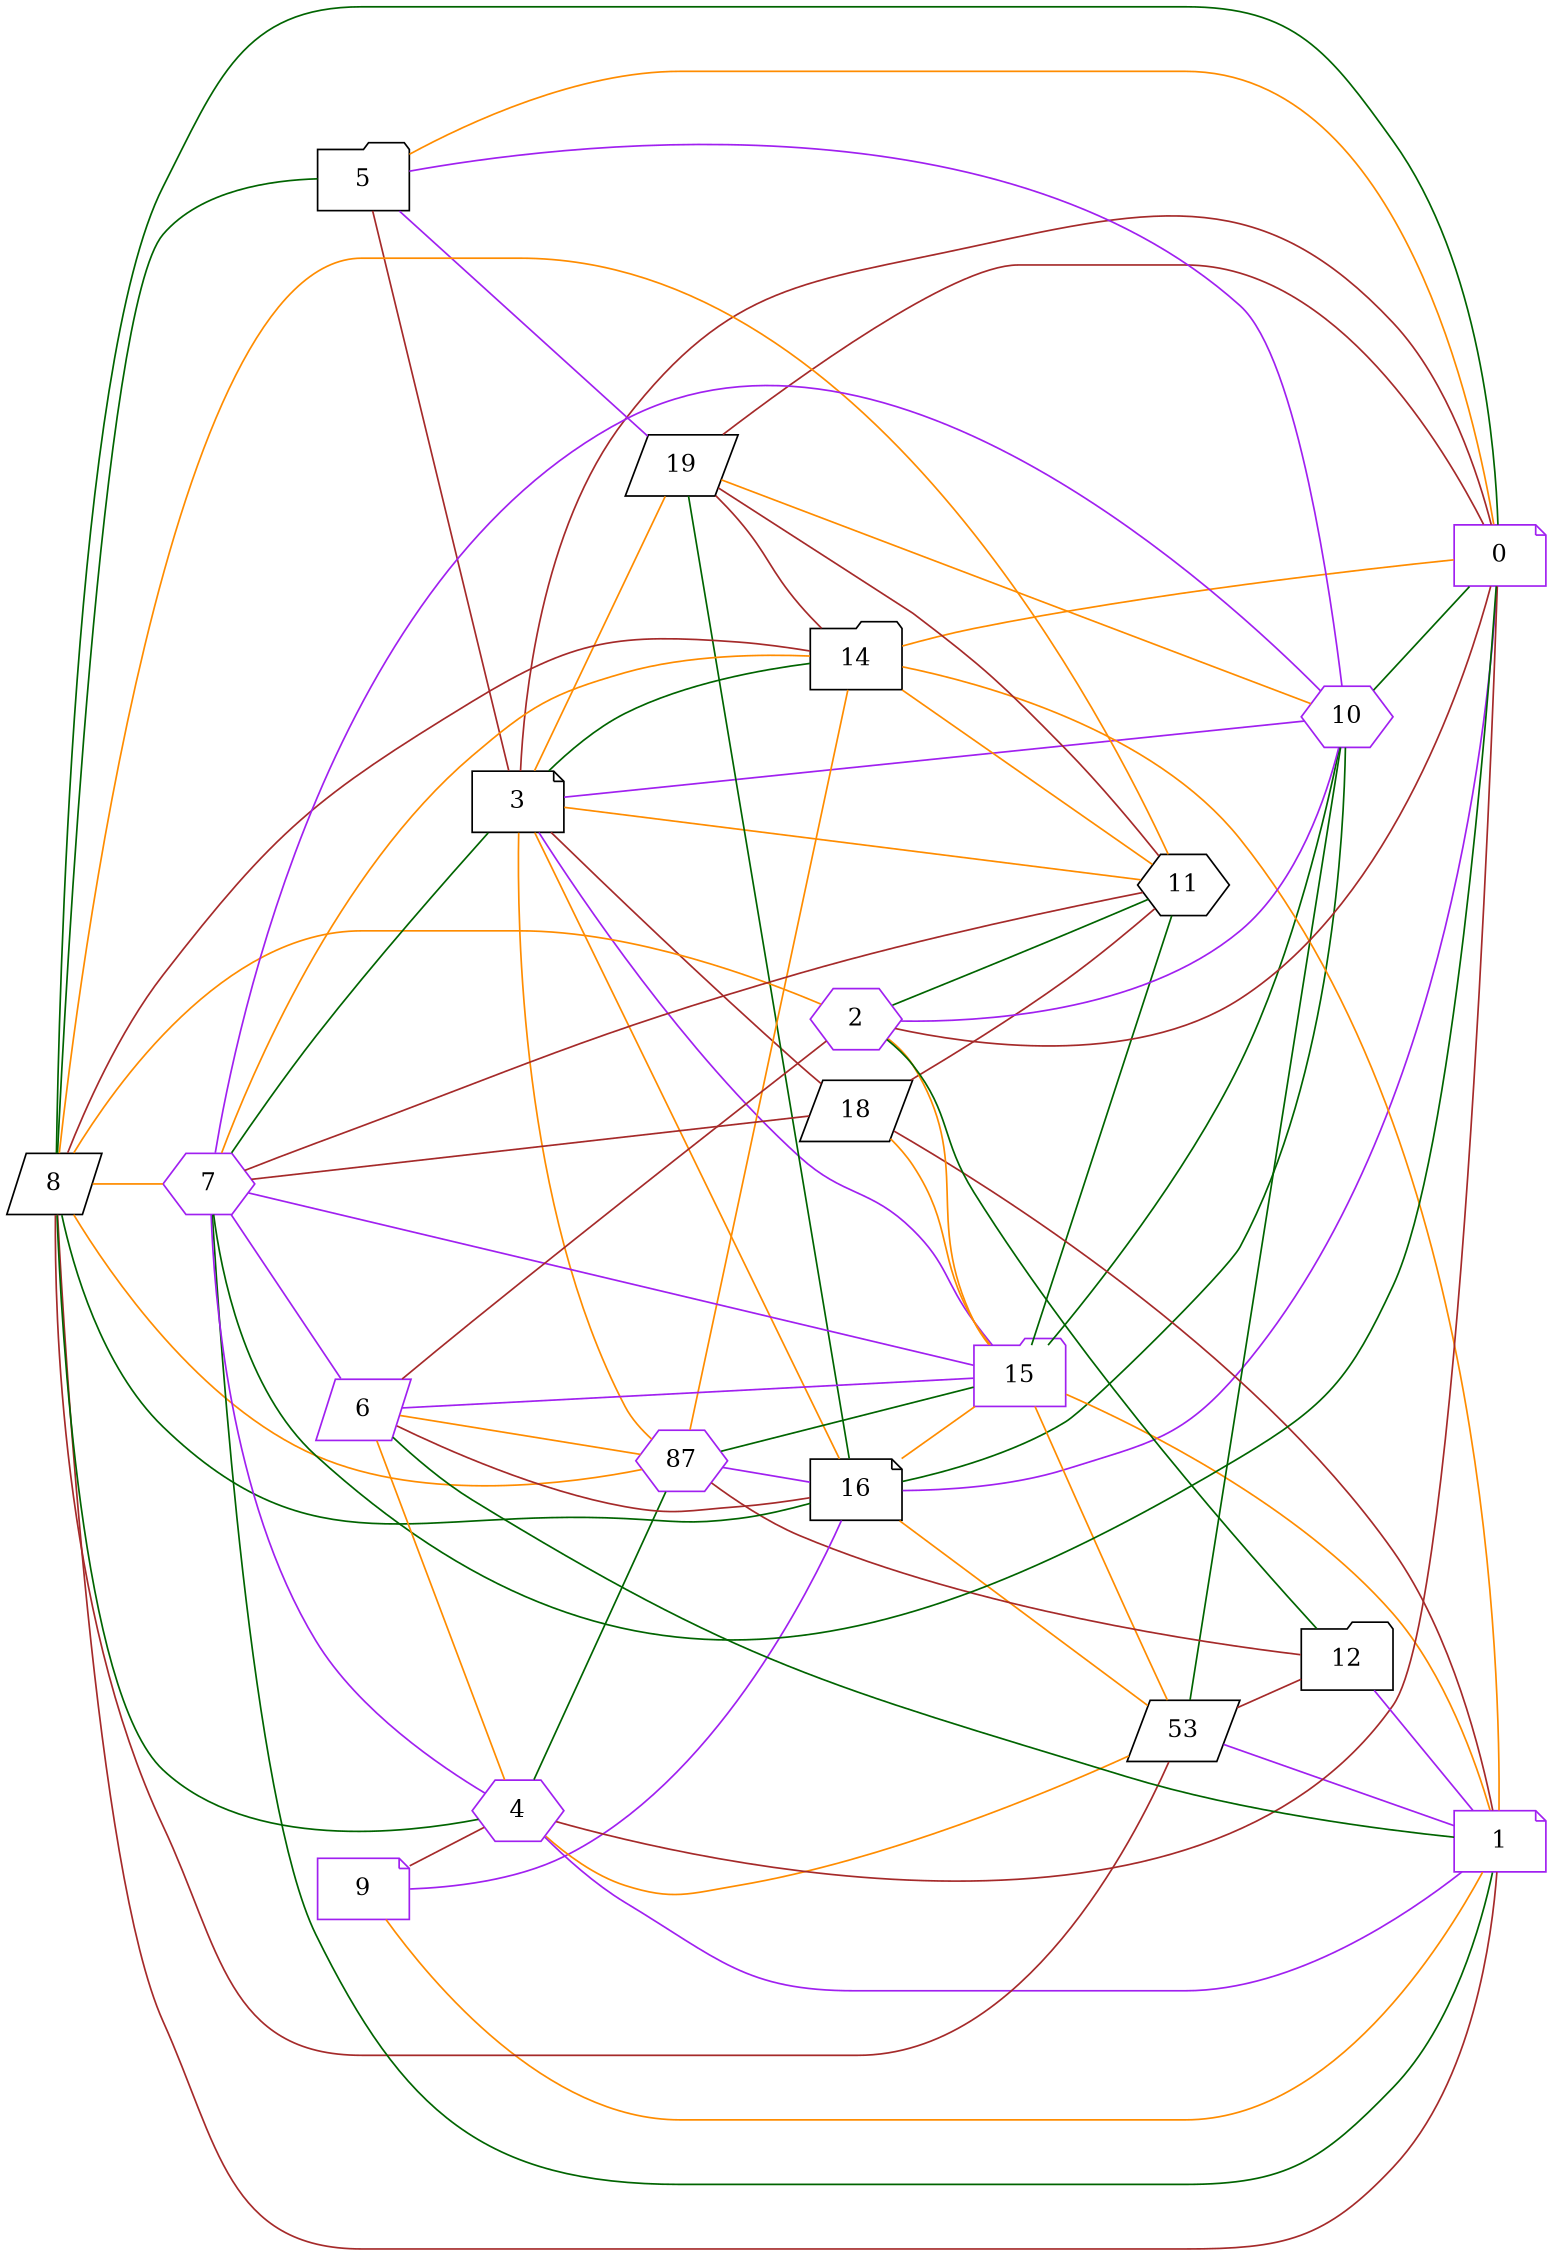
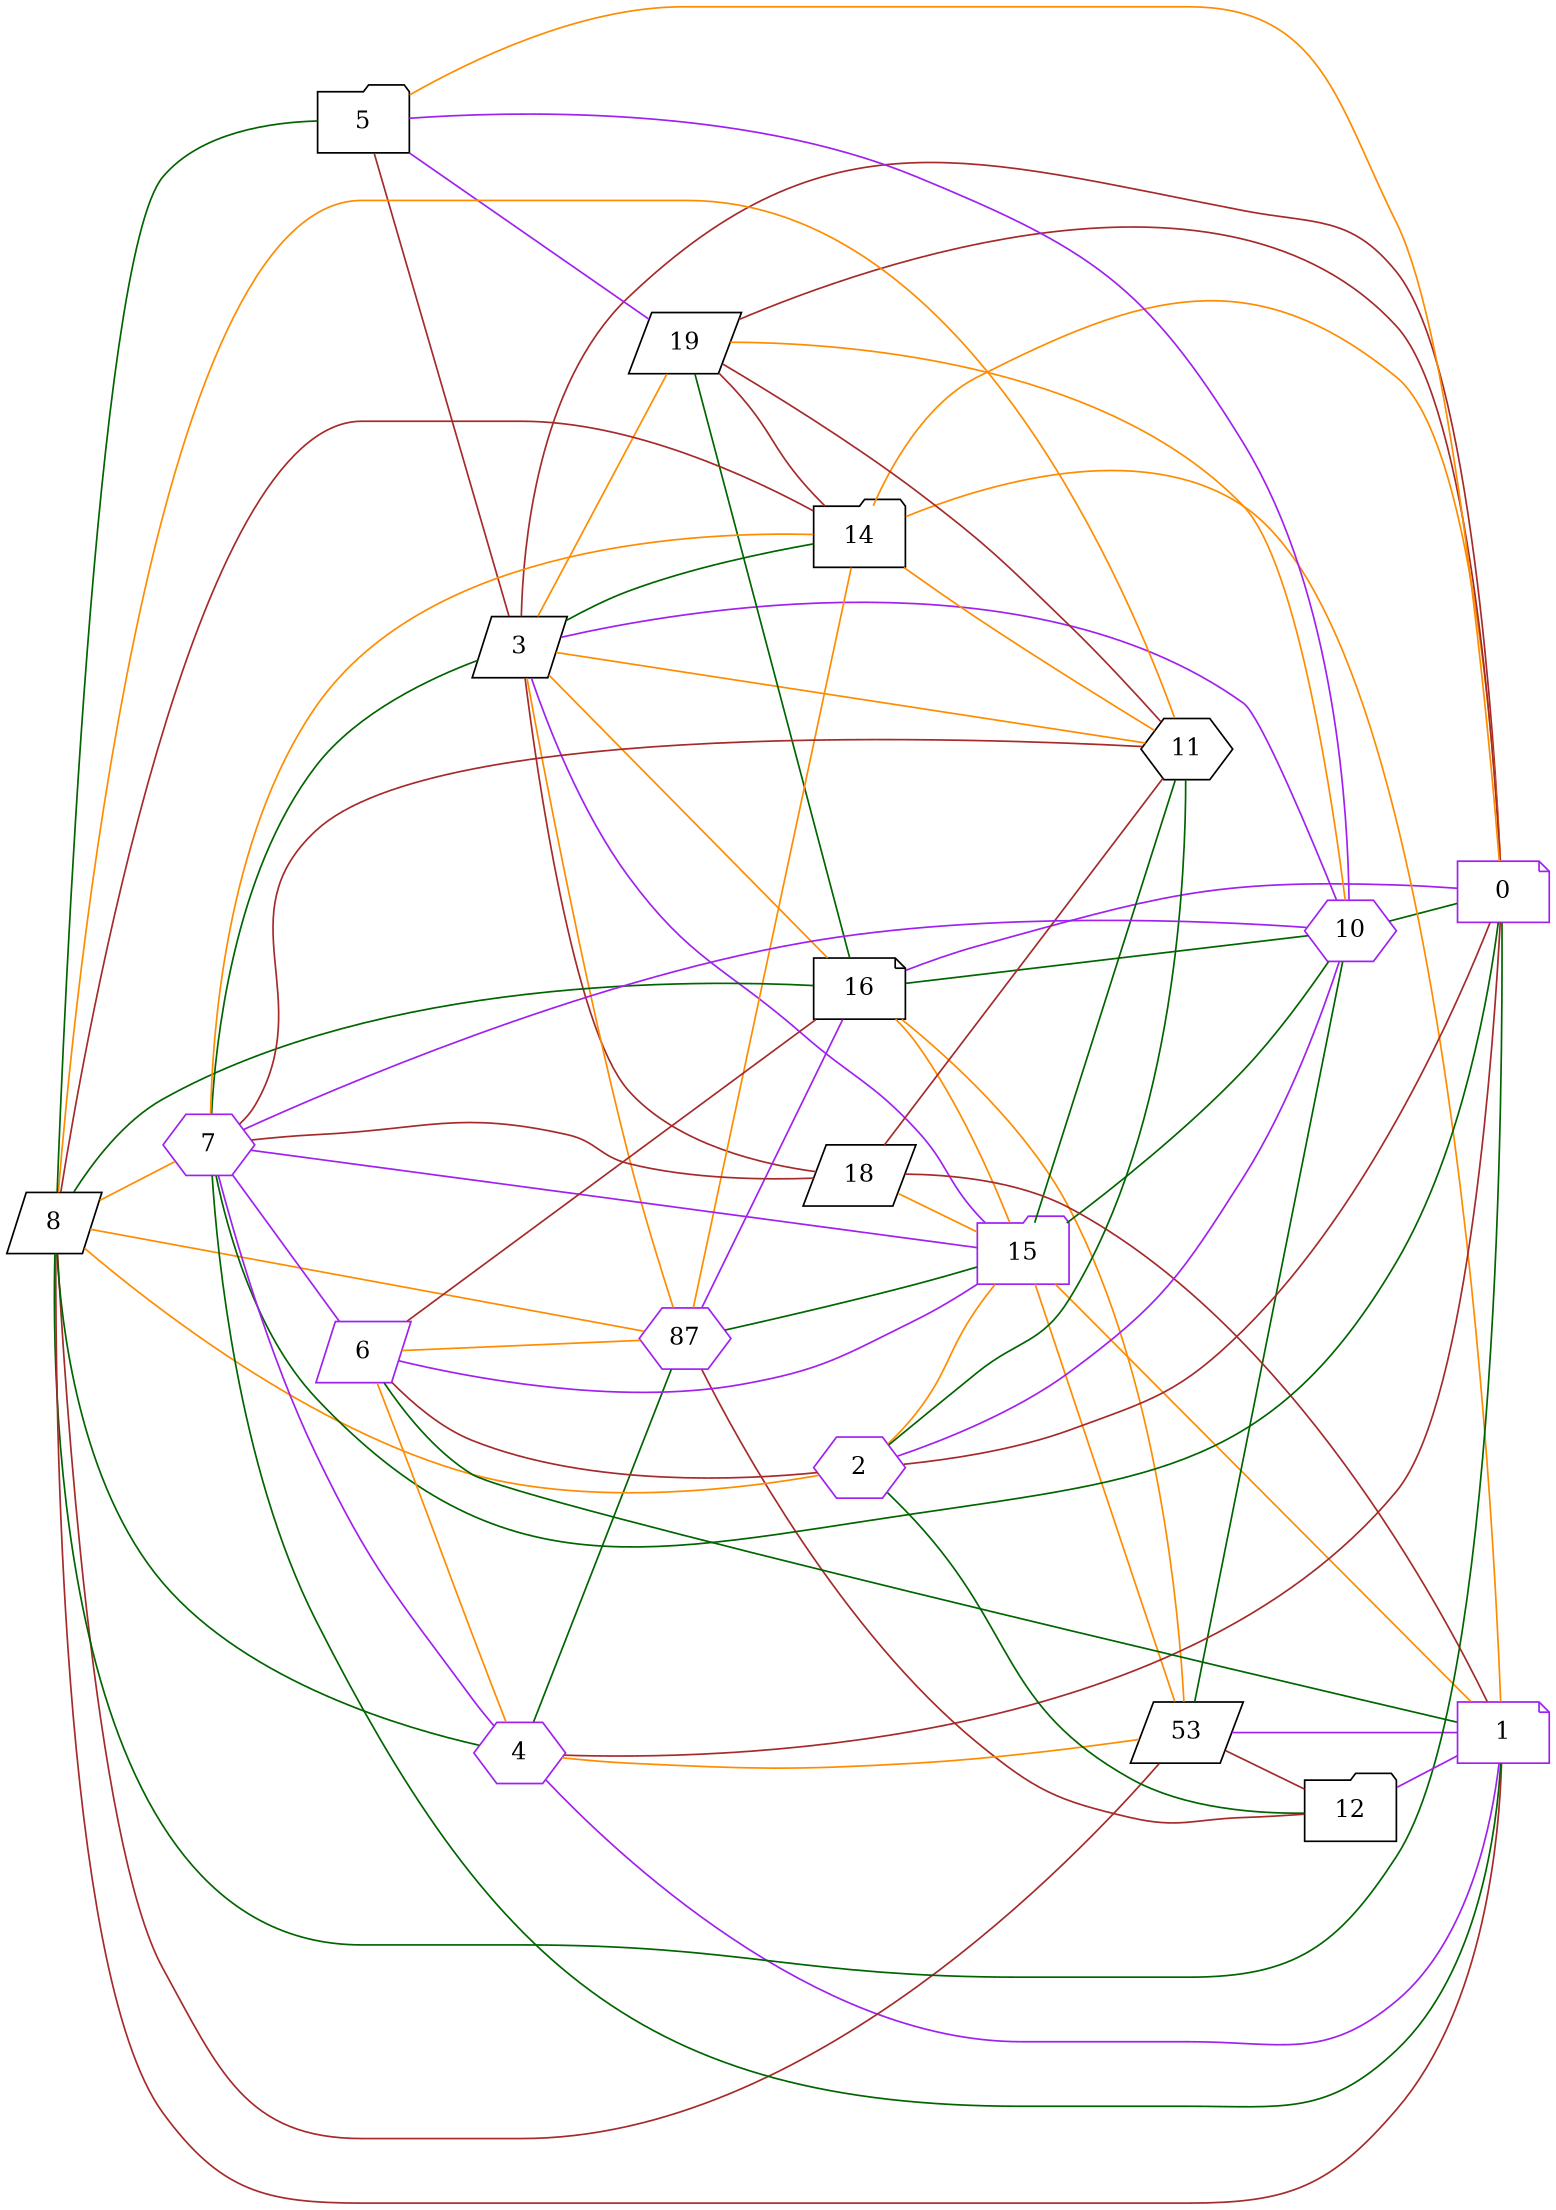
  digraph {
    rankdir=LR
    node [color=black shape=parallelogram]
    edge [color=darkorange dir=none]
    16 [shape=note]
    15 [color=purple shape=folder]
    n3 [label=53]
    0 [color=purple shape=note]
    10 [color=purple shape=hexagon]
    1 [color=purple shape=note]
    11 [shape=hexagon]
-   3 [shape=note]
+   3
    14 [shape=folder]
    18
    19
    n12 [color=purple label=87 shape=hexagon]
-   9 [color=purple shape=note]
    4 [color=purple shape=hexagon]
    5 [shape=folder]
    8
    2 [color=purple shape=hexagon]
    7 [color=purple shape=hexagon]
    12 [shape=folder]
    6 [color=purple]
    subgraph sub_1 {
      16
      15
      n3
      0
      10
      1
      11
      3
      14
      18
      19
      n12
-     9
      4
      5
      8
      2
      7
      12
      6
    }
    16 -> 15
    16 -> n3
    16 -> 0 [color=purple]
    16 -> 10 [color=darkgreen]
    15 -> n3
    15 -> 10 [color=darkgreen]
    15 -> 1
    15 -> 11 [color=darkgreen]
    n3 -> 10 [color=darkgreen]
    n3 -> 1 [color=purple]
    n3 -> 12 [color=brown]
    10 -> 0 [color=darkgreen]
    3 -> 16
    3 -> 15 [color=purple]
    3 -> 0 [color=brown]
    3 -> 10 [color=purple]
    3 -> 11
    3 -> 14 [color=darkgreen]
    3 -> 18 [color=brown]
    3 -> 19
    3 -> n12
    14 -> 0
    14 -> 1
    14 -> 11
    18 -> 15
    18 -> 1 [color=brown]
    18 -> 11 [color=brown]
    19 -> 16 [color=darkgreen]
    19 -> 0 [color=brown]
    19 -> 10
    19 -> 11 [color=brown]
    19 -> 14 [color=brown]
    n12 -> 16 [color=purple]
    n12 -> 15 [color=darkgreen]
    n12 -> 14
    n12 -> 12 [color=brown]
-   9 -> 16 [color=purple]
-   9 -> 1
-   9 -> 4 [color=brown]
    4 -> n3
    4 -> 0 [color=brown]
    4 -> 1 [color=purple]
    4 -> n12 [color=darkgreen]
    5 -> 0
    5 -> 10 [color=purple]
    5 -> 3 [color=brown]
    5 -> 19 [color=purple]
    8 -> 16 [color=darkgreen]
    8 -> n3 [color=brown]
    8 -> 0 [color=darkgreen]
    8 -> 1 [color=brown]
    8 -> 11
    8 -> 14 [color=brown]
    8 -> n12
    8 -> 4 [color=darkgreen]
    8 -> 5 [color=darkgreen]
    8 -> 2
    8 -> 7
    2 -> 15
    2 -> 0 [color=brown]
    2 -> 10 [color=purple]
    2 -> 11 [color=darkgreen]
    2 -> 12 [color=darkgreen]
    7 -> 15 [color=purple]
    7 -> 0 [color=darkgreen]
    7 -> 10 [color=purple]
    7 -> 1 [color=darkgreen]
    7 -> 11 [color=brown]
    7 -> 3 [color=darkgreen]
    7 -> 14
    7 -> 18 [color=brown]
    7 -> 4 [color=purple]
    7 -> 6 [color=purple]
    12 -> 1 [color=purple]
    6 -> 16 [color=brown]
    6 -> 15 [color=purple]
    6 -> 1 [color=darkgreen]
    6 -> n12
    6 -> 4
    6 -> 2 [color=brown]
  }
